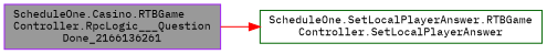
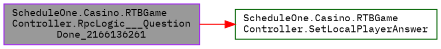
  digraph {
    rankdir=LR
    fontname="IBM Plex Mono"
    node [fontname="IBM Plex Mono" fontsize=10 shape=box style=filled]
    n1 [color=purple fillcolor=grey60 fontcolor=black height=0.2 label="ScheduleOne.Casino.RTBGame\lController.RpcLogic___Question\lDone_2166136261" width=0.4]
-   n2 [color=darkgreen fillcolor=white height=0.2 label="ScheduleOne.SetLocalPlayerAnswer.RTBGame\lController.SetLocalPlayerAnswer" width=0.4]
+   n2 [color=darkgreen fillcolor=white height=0.2 label="ScheduleOne.Casino.RTBGame\lController.SetLocalPlayerAnswer" width=0.4]
    n1 -> n2 [color=red fontname="IBM Plex Mono" fontsize=10 labelfontname=Helvetica labelfontsize=10 style=solid]
  }
